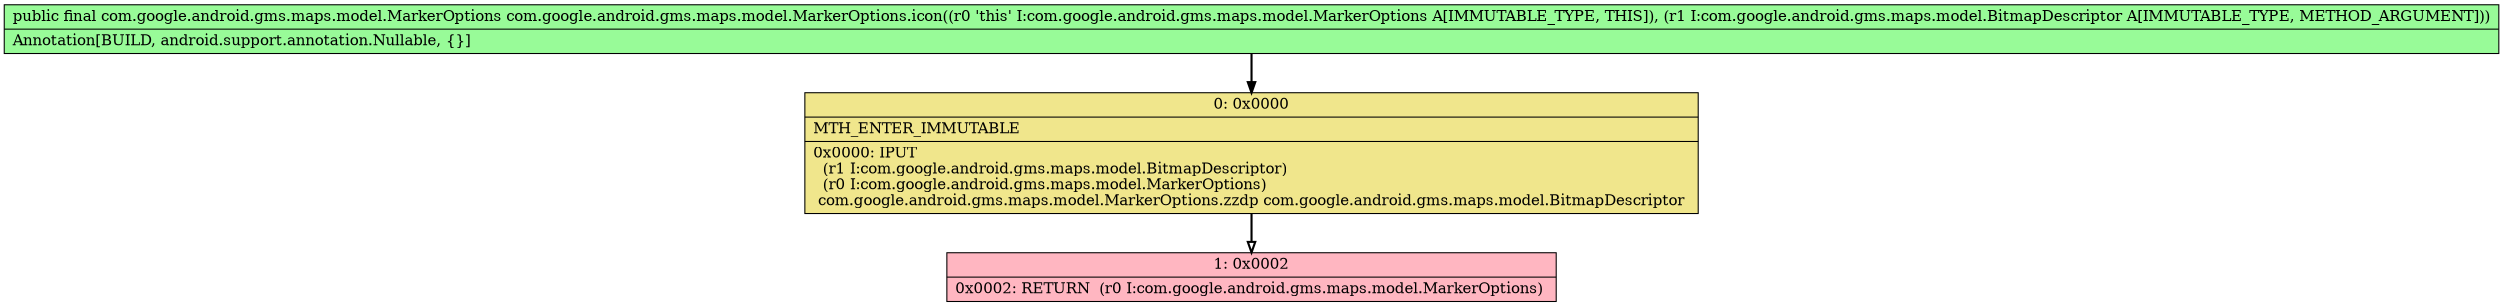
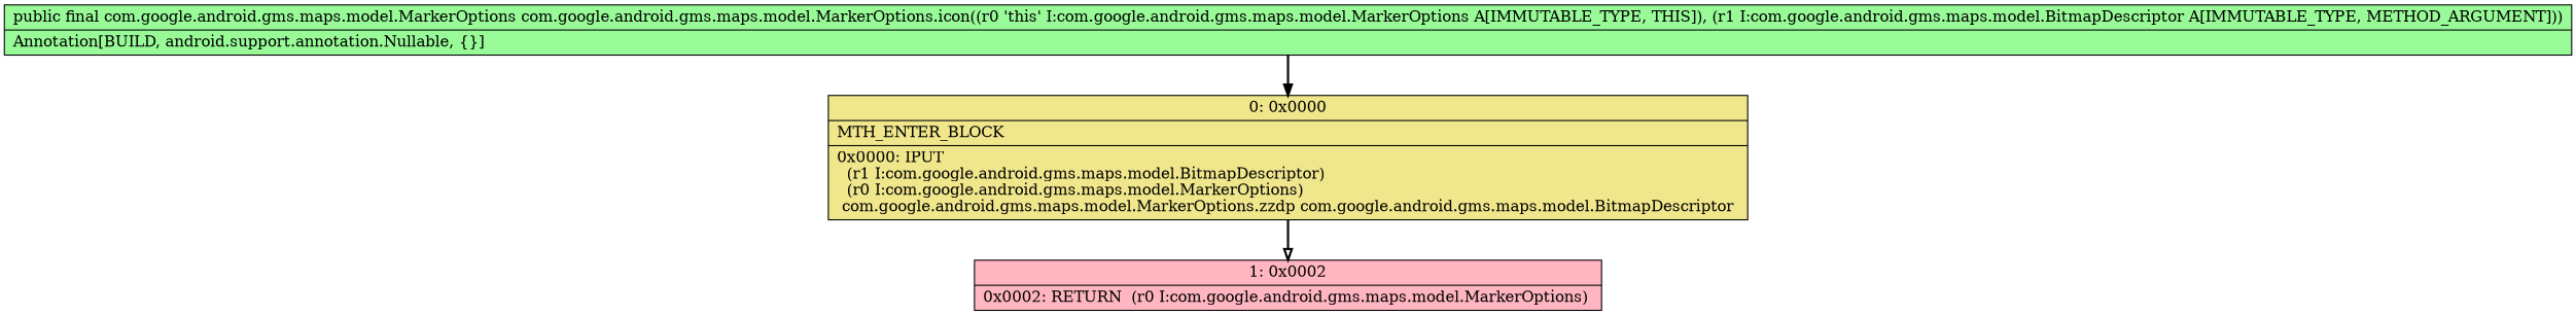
  digraph {
    node [shape=record style=filled]
    edge [style=bold]
-   n1 [label="{0\:\ 0x0000|MTH_ENTER_IMMUTABLE\l|0x0000: IPUT  \l  (r1 I:com.google.android.gms.maps.model.BitmapDescriptor)\l  (r0 I:com.google.android.gms.maps.model.MarkerOptions)\l com.google.android.gms.maps.model.MarkerOptions.zzdp com.google.android.gms.maps.model.BitmapDescriptor \l}" fillcolor=khaki]
+   n1 [label="{0\:\ 0x0000|MTH_ENTER_BLOCK\l|0x0000: IPUT  \l  (r1 I:com.google.android.gms.maps.model.BitmapDescriptor)\l  (r0 I:com.google.android.gms.maps.model.MarkerOptions)\l com.google.android.gms.maps.model.MarkerOptions.zzdp com.google.android.gms.maps.model.BitmapDescriptor \l}" fillcolor=khaki]
    n2 [label="{1\:\ 0x0002|0x0002: RETURN  (r0 I:com.google.android.gms.maps.model.MarkerOptions) \l}" fillcolor=lightpink]
    n3 [label="{public final com.google.android.gms.maps.model.MarkerOptions com.google.android.gms.maps.model.MarkerOptions.icon((r0 'this' I:com.google.android.gms.maps.model.MarkerOptions A[IMMUTABLE_TYPE, THIS]), (r1 I:com.google.android.gms.maps.model.BitmapDescriptor A[IMMUTABLE_TYPE, METHOD_ARGUMENT]))  | Annotation[BUILD, android.support.annotation.Nullable, \{\}]\l}" fillcolor=palegreen]
    n1 -> n2 [arrowhead=onormal]
    n3 -> n1 [arrowhead=normal]
  }
